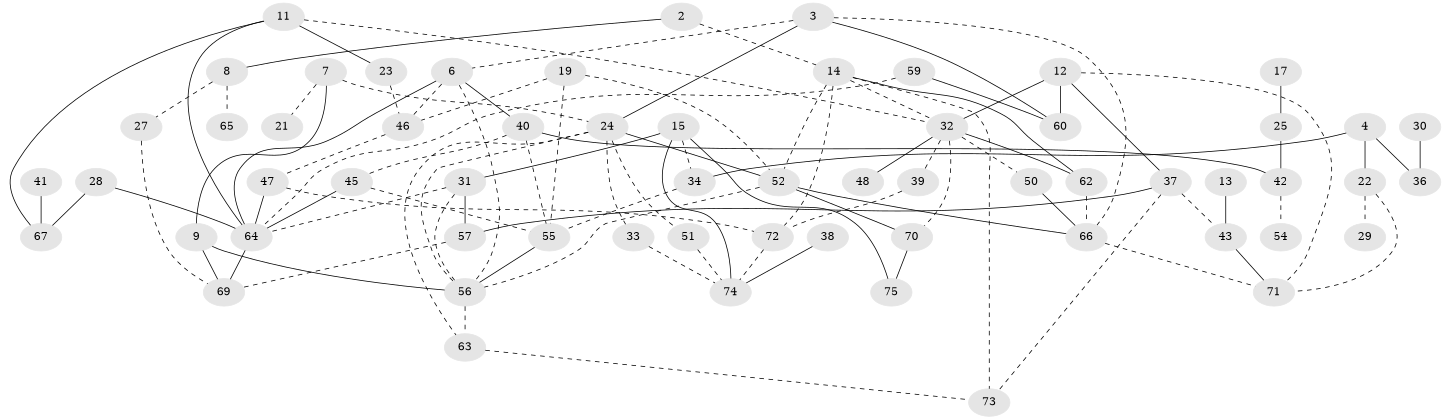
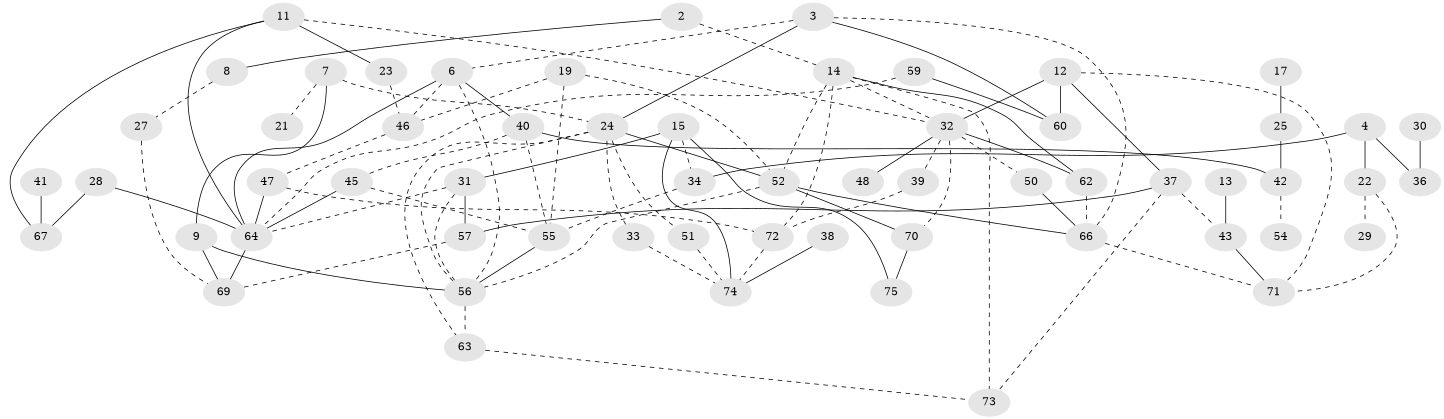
  graph {
    node [color=gray90 style=filled]
    edge [style=dashed weight=1.0]
    2
    8
    14
    27
-   65
    32
    52
    62
    72
    73
    3
    6
    24
    60
    66
    40
    46
    56
    64
    33
    51
    63
    71
    4
    22
    34
    36
    29
    55
    42
    45
    47
    69
    7
    9
    21
    11
    23
    67
    39
    48
    50
    70
    12
    37
    43
    57
    13
    74
    15
    31
    75
    17
    25
    19
    54
    28
    30
    38
    41
    59
    2 -- 8 [style=solid]
    2 -- 14
    8 -- 27
-   8 -- 65
    14 -- 32
    14 -- 52
    14 -- 62 [style=solid]
    14 -- 72
    14 -- 73
    27 -- 69
    32 -- 62 [style=solid]
    32 -- 39
    32 -- 48 [style=solid]
    32 -- 50
    32 -- 70
    52 -- 66 [style=solid]
    52 -- 56
    52 -- 70 [style=solid]
    62 -- 66
    72 -- 74
    3 -- 6
    3 -- 24 [style=solid]
    3 -- 60 [style=solid]
    3 -- 66
    6 -- 40 [style=solid]
    6 -- 46
    6 -- 56
    6 -- 64 [style=solid]
    24 -- 52 [style=solid weight=2.0]
    24 -- 56
    24 -- 33
    24 -- 51
    24 -- 63
    66 -- 71
    40 -- 55
    40 -- 42 [style=solid]
    40 -- 45
    46 -- 47
    56 -- 63
    64 -- 69 [style=solid]
    33 -- 74
    51 -- 74
    63 -- 73
    4 -- 22 [style=solid]
    4 -- 34 [style=solid]
    4 -- 36 [style=solid]
    22 -- 71
    22 -- 29
    34 -- 55
    55 -- 56 [style=solid]
    42 -- 54
    45 -- 64 [style=solid]
    45 -- 55
    47 -- 72 [weight=2.0]
    47 -- 64 [style=solid]
    7 -- 24 [weight=2.0]
    7 -- 9 [style=solid]
    7 -- 21
    9 -- 56 [style=solid]
    9 -- 69 [style=solid]
    11 -- 32
    11 -- 64 [style=solid]
    11 -- 23 [style=solid]
    11 -- 67 [style=solid]
    23 -- 46
    39 -- 72
    50 -- 66 [style=solid]
    70 -- 75 [style=solid]
    12 -- 32 [style=solid weight=2.0]
    12 -- 60 [style=solid]
    12 -- 71
    12 -- 37 [style=solid]
    37 -- 73
    37 -- 43
    37 -- 57 [style=solid]
    43 -- 71 [style=solid]
    57 -- 69
    13 -- 43 [style=solid]
    15 -- 34
    15 -- 74 [style=solid]
    15 -- 31 [style=solid]
    15 -- 75 [style=solid]
    31 -- 56
    31 -- 64
    31 -- 57 [style=solid]
    17 -- 25 [style=solid]
    25 -- 42 [style=solid]
    19 -- 52
    19 -- 46
    19 -- 55
    28 -- 64 [style=solid weight=2.0]
    28 -- 67 [style=solid]
    30 -- 36 [style=solid]
    38 -- 74 [style=solid]
    41 -- 67 [style=solid]
    59 -- 60 [style=solid]
    59 -- 64
  }
